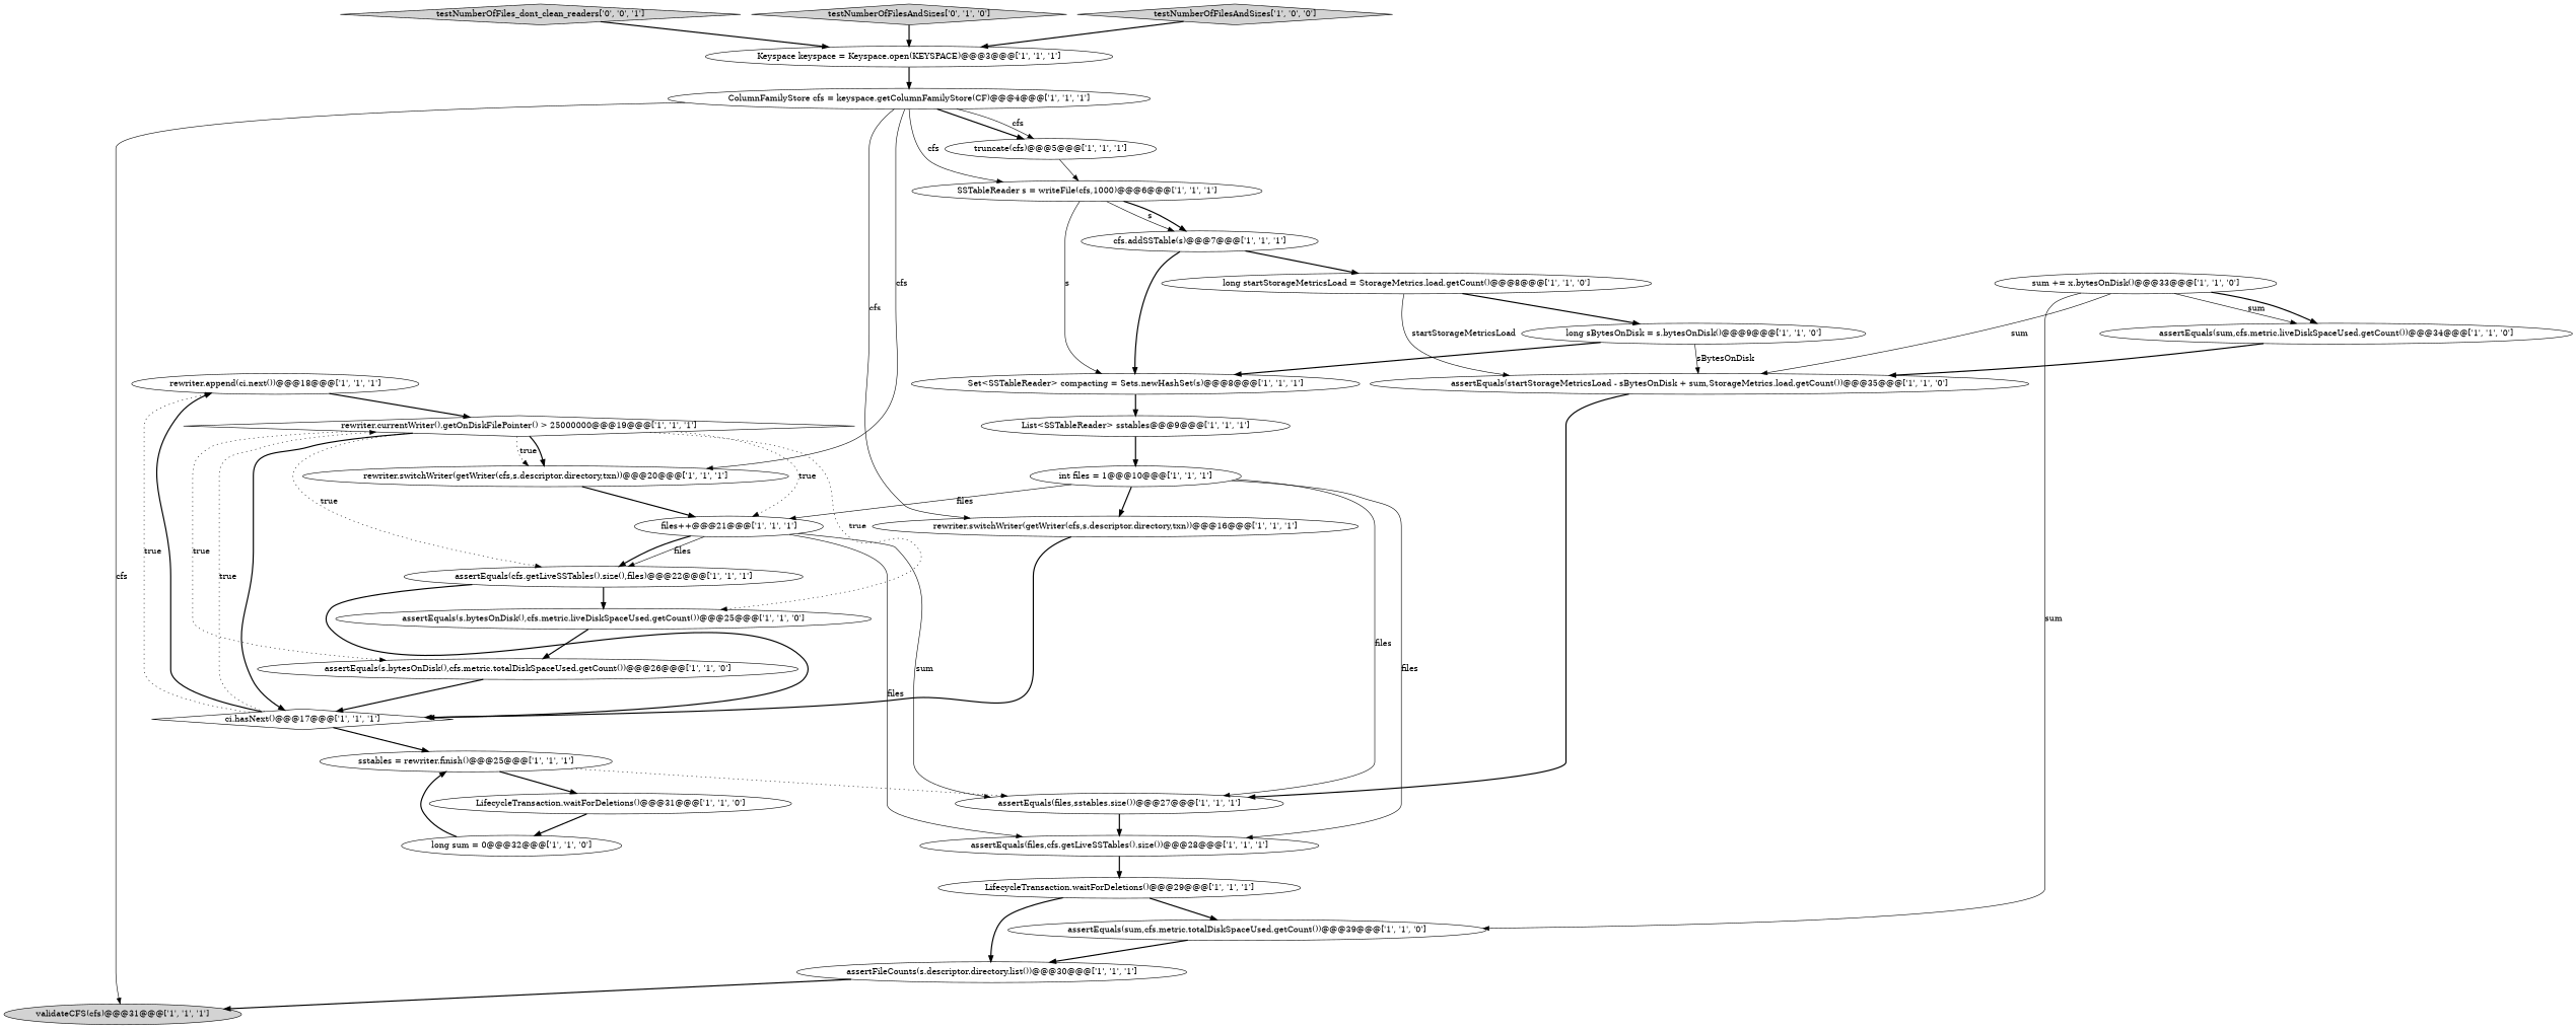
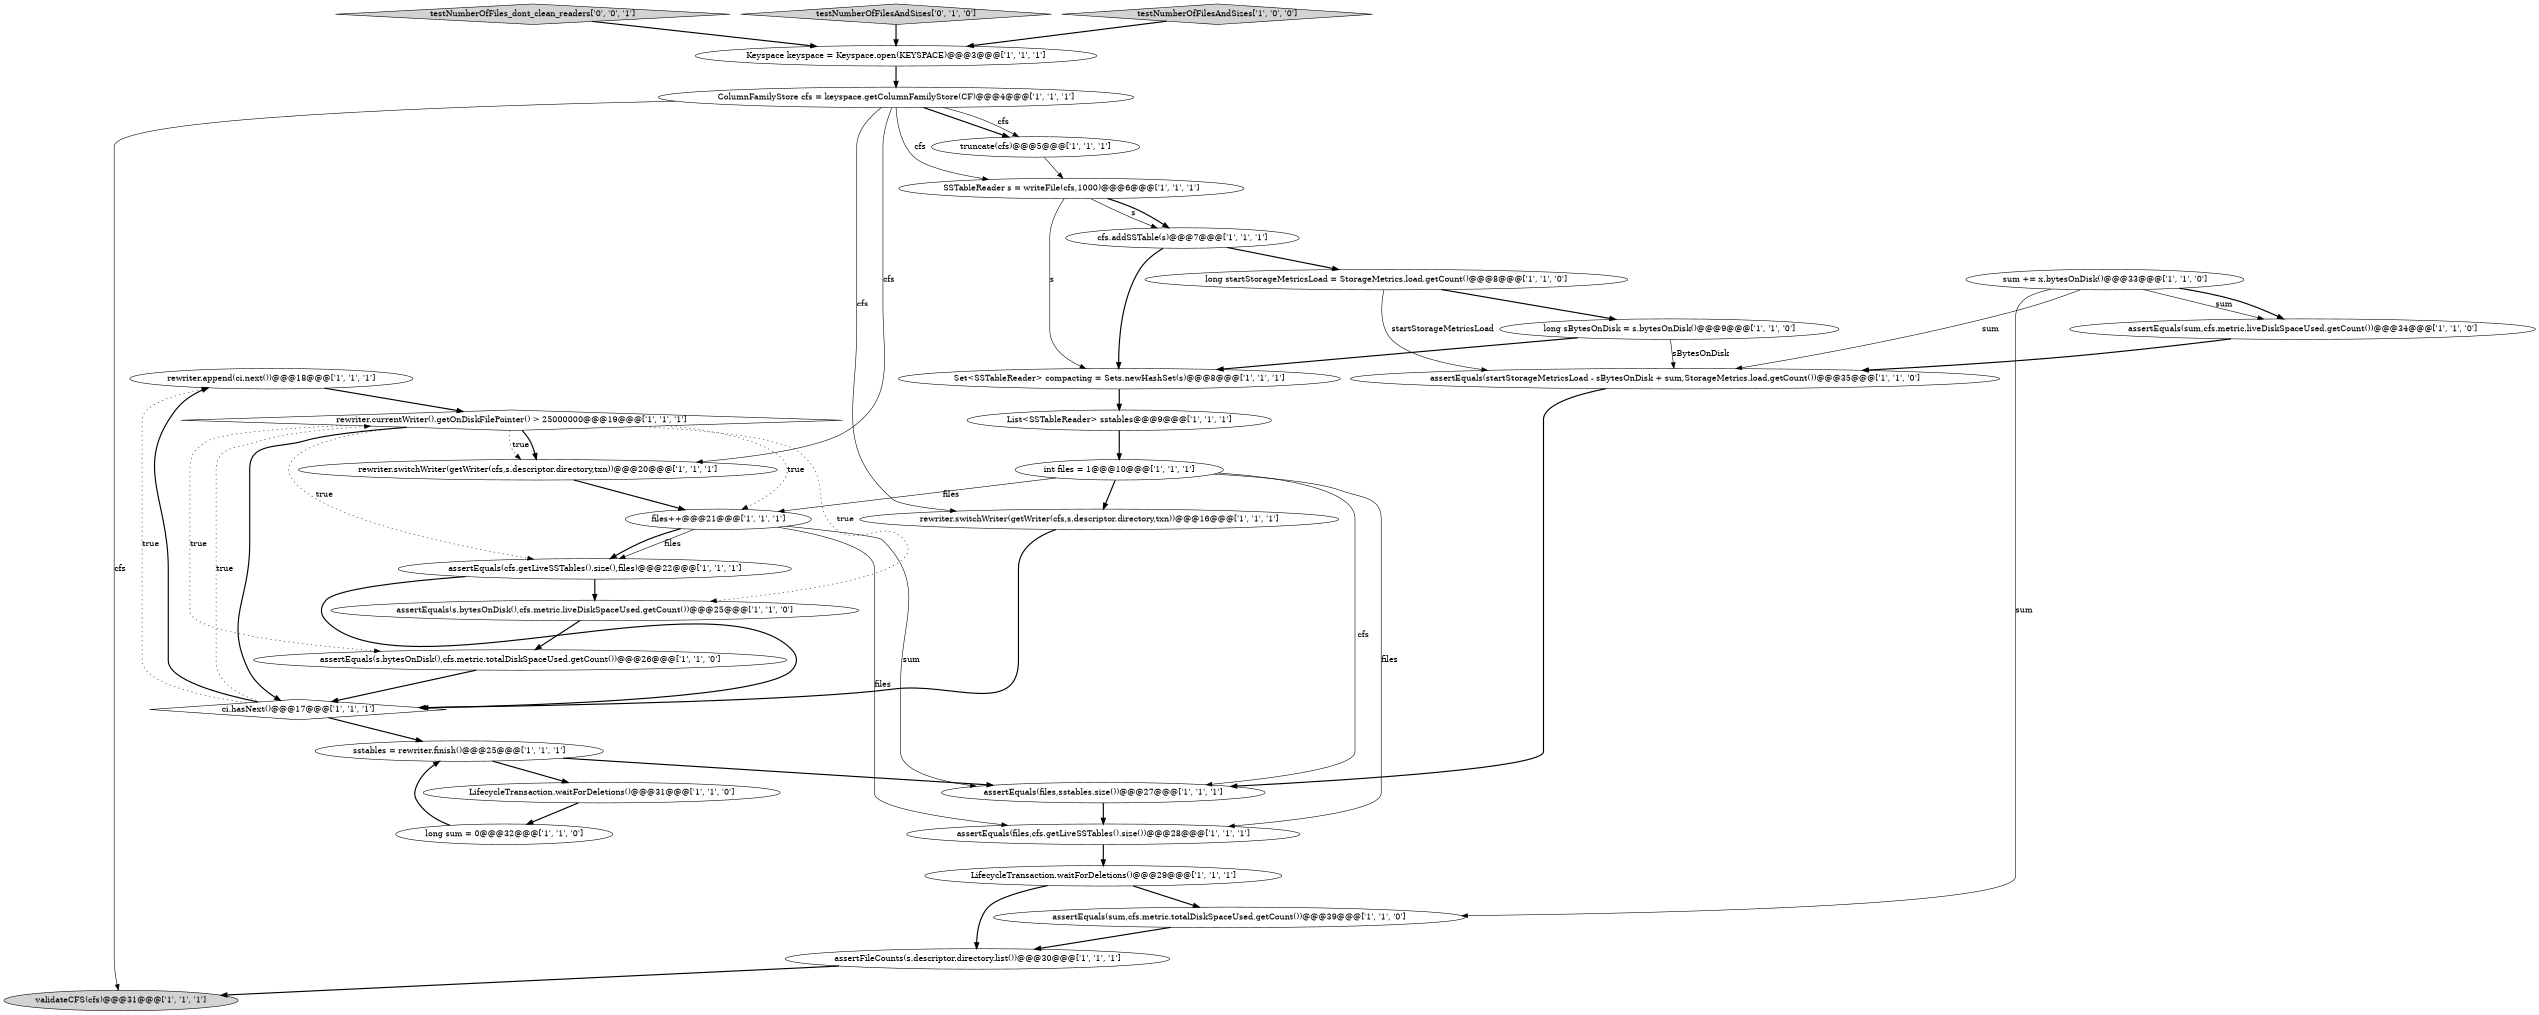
  digraph {
    node [fillcolor=white shape=ellipse style=filled]
    edge [style=bold]
    n1 [label="rewriter.append(ci.next())@@@18@@@['1', '1', '1']"]
    n2 [label="rewriter.currentWriter().getOnDiskFilePointer() > 25000000@@@19@@@['1', '1', '1']" shape=diamond]
    n3 [label="assertEquals(cfs.getLiveSSTables().size(),files)@@@22@@@['1', '1', '1']"]
    n4 [label="assertEquals(s.bytesOnDisk(),cfs.metric.liveDiskSpaceUsed.getCount())@@@25@@@['1', '1', '0']"]
    n5 [label="ci.hasNext()@@@17@@@['1', '1', '1']" shape=diamond]
    n6 [label="files++@@@21@@@['1', '1', '1']"]
    n7 [label="assertEquals(s.bytesOnDisk(),cfs.metric.totalDiskSpaceUsed.getCount())@@@26@@@['1', '1', '0']"]
    n8 [label="rewriter.switchWriter(getWriter(cfs,s.descriptor.directory,txn))@@@20@@@['1', '1', '1']"]
    n9 [label="assertEquals(files,sstables.size())@@@27@@@['1', '1', '1']"]
    n10 [label="assertEquals(files,cfs.getLiveSSTables().size())@@@28@@@['1', '1', '1']"]
    n11 [label="LifecycleTransaction.waitForDeletions()@@@29@@@['1', '1', '1']"]
    n12 [fillcolor=lightgray label="testNumberOfFiles_dont_clean_readers['0', '0', '1']" shape=diamond]
    n13 [label="Keyspace keyspace = Keyspace.open(KEYSPACE)@@@3@@@['1', '1', '1']"]
    n14 [label="ColumnFamilyStore cfs = keyspace.getColumnFamilyStore(CF)@@@4@@@['1', '1', '1']"]
    n15 [label="sstables = rewriter.finish()@@@25@@@['1', '1', '1']"]
    n16 [label="List<SSTableReader> sstables@@@9@@@['1', '1', '1']"]
    n17 [label="int files = 1@@@10@@@['1', '1', '1']"]
    n18 [label="rewriter.switchWriter(getWriter(cfs,s.descriptor.directory,txn))@@@16@@@['1', '1', '1']"]
    n19 [label="long sum = 0@@@32@@@['1', '1', '0']"]
    n20 [label="sum += x.bytesOnDisk()@@@33@@@['1', '1', '0']"]
    n21 [label="assertEquals(sum,cfs.metric.liveDiskSpaceUsed.getCount())@@@34@@@['1', '1', '0']"]
    n22 [label="assertEquals(startStorageMetricsLoad - sBytesOnDisk + sum,StorageMetrics.load.getCount())@@@35@@@['1', '1', '0']"]
    n23 [label="assertEquals(sum,cfs.metric.totalDiskSpaceUsed.getCount())@@@39@@@['1', '1', '0']"]
    n24 [label="assertFileCounts(s.descriptor.directory.list())@@@30@@@['1', '1', '1']"]
    n25 [fillcolor=lightgray label="validateCFS(cfs)@@@31@@@['1', '1', '1']"]
    n26 [label="SSTableReader s = writeFile(cfs,1000)@@@6@@@['1', '1', '1']"]
    n27 [label="cfs.addSSTable(s)@@@7@@@['1', '1', '1']"]
    n28 [label="Set<SSTableReader> compacting = Sets.newHashSet(s)@@@8@@@['1', '1', '1']"]
    n29 [label="long startStorageMetricsLoad = StorageMetrics.load.getCount()@@@8@@@['1', '1', '0']"]
    n30 [label="long sBytesOnDisk = s.bytesOnDisk()@@@9@@@['1', '1', '0']"]
    n31 [label="LifecycleTransaction.waitForDeletions()@@@31@@@['1', '1', '0']"]
    n32 [label="truncate(cfs)@@@5@@@['1', '1', '1']"]
    n33 [fillcolor=lightgray label="testNumberOfFilesAndSizes['0', '1', '0']" shape=diamond]
    n34 [fillcolor=lightgray label="testNumberOfFilesAndSizes['1', '0', '0']" shape=diamond]
    n1 -> n2
    n2 -> n3 [label=true style=dotted]
    n2 -> n4 [label=true style=dotted]
    n2 -> n5
    n2 -> n6 [label=true style=dotted]
    n2 -> n7 [label=true style=dotted]
    n2 -> n8 [label=true style=dotted]
    n2 -> n8
    n3 -> n4
    n3 -> n5
    n4 -> n7
    n5 -> n1
    n5 -> n1 [label=true style=dotted]
    n5 -> n2 [label=true style=dotted]
    n5 -> n15
    n6 -> n3 [label=files style=solid]
    n6 -> n3
    n6 -> n9 [label=sum style=solid]
    n6 -> n10 [label=files style=solid]
    n7 -> n5
    n8 -> n6
    n9 -> n10
    n10 -> n11
    n11 -> n23
    n11 -> n24
    n12 -> n13
    n13 -> n14
    n14 -> n8 [label=cfs style=solid]
    n14 -> n18 [label=cfs style=solid]
    n14 -> n25 [label=cfs style=solid]
    n14 -> n26 [label=cfs style=solid]
    n14 -> n32 [label=cfs style=solid]
    n14 -> n32
-   n15 -> n9 [style=dotted]
+   n15 -> n9
    n15 -> n31
    n16 -> n17
    n17 -> n6 [label=files style=solid]
-   n17 -> n9 [label=files style=solid]
+   n17 -> n9 [label=cfs style=solid]
    n17 -> n10 [label=files style=solid]
    n17 -> n18
    n18 -> n5
    n19 -> n15
    n20 -> n21 [label=sum style=solid]
    n20 -> n21
    n20 -> n22 [label=sum style=solid]
    n20 -> n23 [label=sum style=solid]
    n21 -> n22
    n22 -> n9
    n23 -> n24
    n24 -> n25
    n26 -> n27 [label=s style=solid]
    n26 -> n27
    n26 -> n28 [label=s style=solid]
    n27 -> n28
    n27 -> n29
    n28 -> n16
    n29 -> n22 [label=startStorageMetricsLoad style=solid]
    n29 -> n30
    n30 -> n22 [label=sBytesOnDisk style=solid]
    n30 -> n28
    n31 -> n19
    n32 -> n26 [style=solid]
    n33 -> n13
    n34 -> n13
  }
